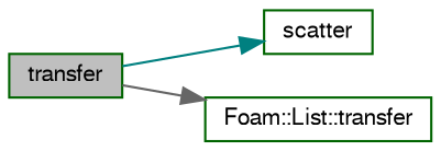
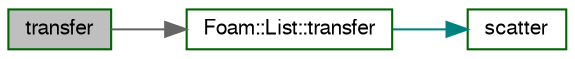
  digraph {
    rankdir=LR
    node [color=darkgreen fontname=FreeSans fontsize=10 shape=record]
    edge [fontname=FreeSans fontsize=10 labelfontname=FreeSans labelfontsize=10 style=solid]
    n1 [fillcolor=grey75 fontcolor=black height=0.2 label=transfer style=filled width=0.4]
    n2 [height=0.2 label=scatter width=0.4]
    n3 [height=0.2 label="Foam::List::transfer" width=0.4]
-   n1 -> n2 [color=teal]
+   n3 -> n2 [color=teal]
    n1 -> n3 [color=gray40]
  }
